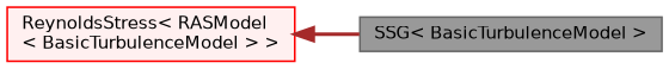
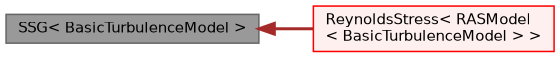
  digraph {
    rankdir=LR
    node [fontname=Helvetica fontsize=10 shape=box style=filled]
    n1 [color=gray40 fillcolor=grey60 fontcolor=black height=0.2 label="SSG\< BasicTurbulenceModel \>" width=0.4]
    n2 [color=red fillcolor="#FFF0F0" height=0.2 label="ReynoldsStress\< RASModel\l\< BasicTurbulenceModel \> \>" width=0.4]
-   n2 -> n1 [color=brown dir=back fontname=Helvetica fontsize=10 labelfontname=Helvetica labelfontsize=10 style=bold]
+   n1 -> n2 [color=brown dir=back fontname=Helvetica fontsize=10 labelfontname=Helvetica labelfontsize=10 style=bold]
  }
